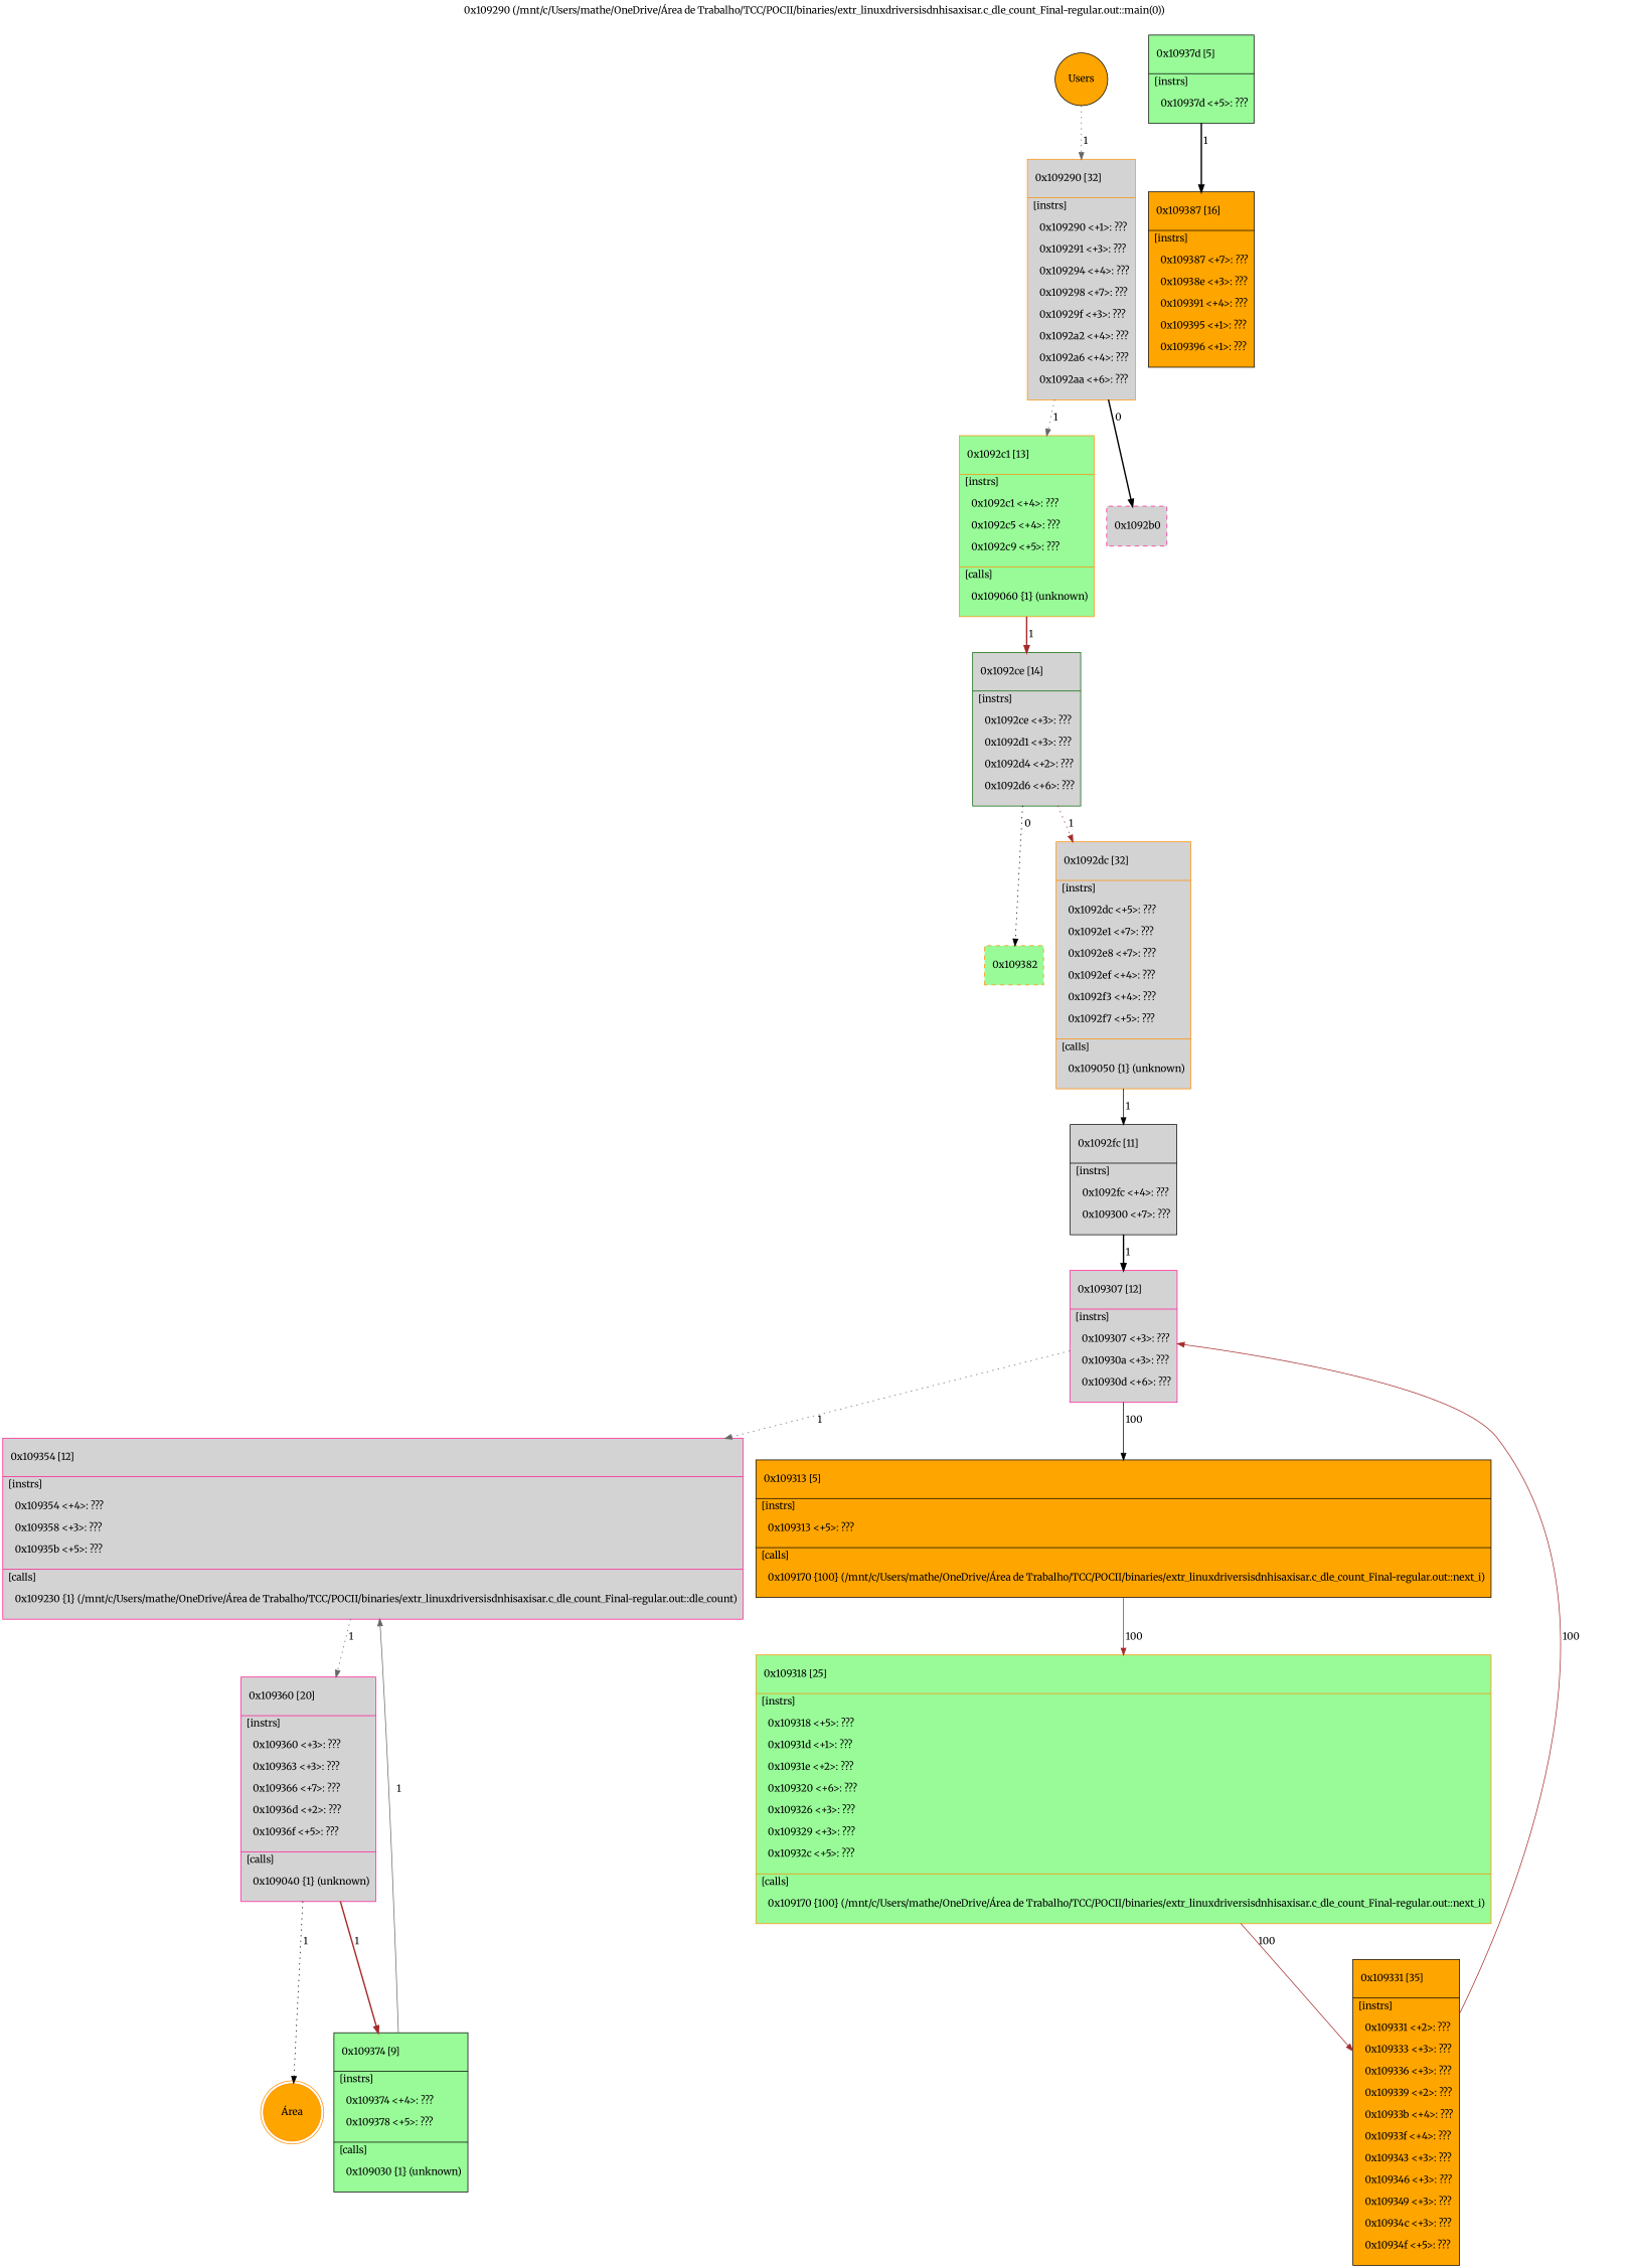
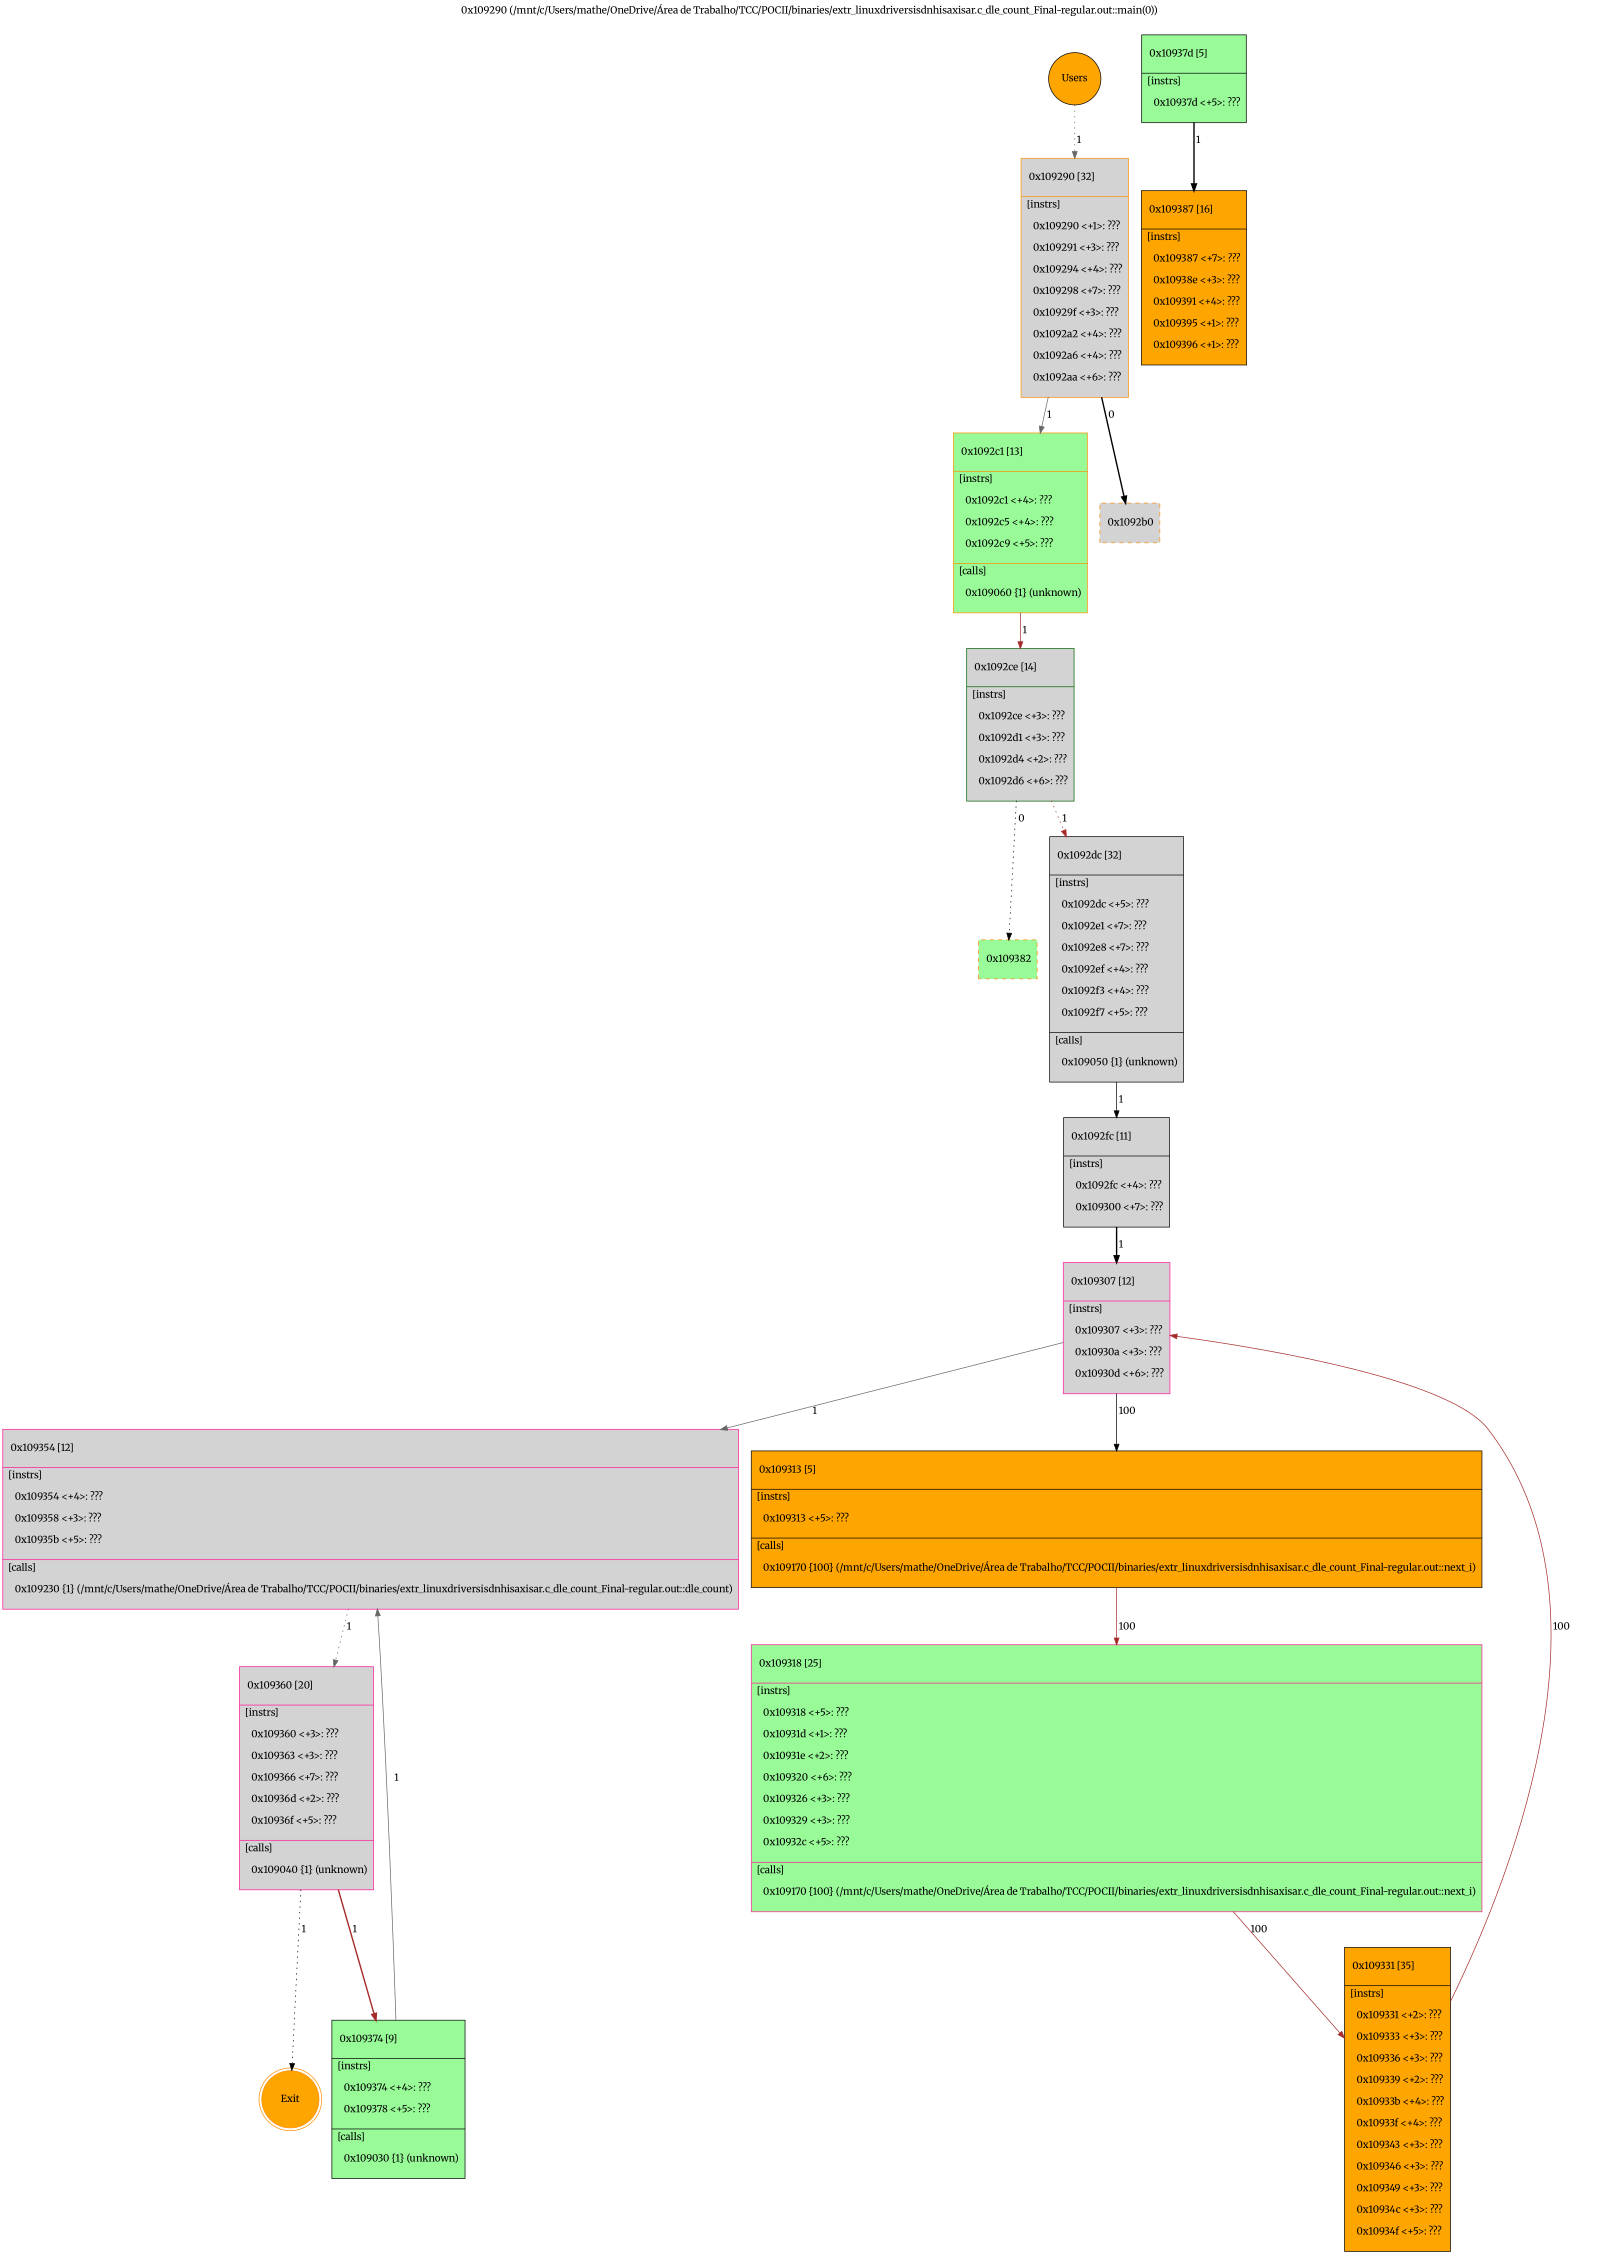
  digraph {
    fontname=Merriweather
    label="0x109290 (/mnt/c/Users/mathe/OneDrive/Área de Trabalho/TCC/POCII/binaries/extr_linuxdriversisdnhisaxisar.c_dle_count_Final-regular.out::main(0))"
    labelloc=t
    node [color=black fillcolor=lightgrey fontname=Merriweather shape=record style=filled]
    edge [color=black fontname=Merriweather style=dotted]
    n1 [fillcolor=orange height=0.3 label=Users shape=circle width=0.3]
    n2 [color=darkorange label="{\n     0x109290 [32]\l\n     | [instrs]\l\n     &nbsp;&nbsp;0x109290 \<+1\>: ???\l\n     &nbsp;&nbsp;0x109291 \<+3\>: ???\l\n     &nbsp;&nbsp;0x109294 \<+4\>: ???\l\n     &nbsp;&nbsp;0x109298 \<+7\>: ???\l\n     &nbsp;&nbsp;0x10929f \<+3\>: ???\l\n     &nbsp;&nbsp;0x1092a2 \<+4\>: ???\l\n     &nbsp;&nbsp;0x1092a6 \<+4\>: ???\l\n     &nbsp;&nbsp;0x1092aa \<+6\>: ???\l\n  }"]
    n3 [color=darkorange fillcolor=palegreen label="{\n     0x1092c1 [13]\l\n     | [instrs]\l\n     &nbsp;&nbsp;0x1092c1 \<+4\>: ???\l\n     &nbsp;&nbsp;0x1092c5 \<+4\>: ???\l\n     &nbsp;&nbsp;0x1092c9 \<+5\>: ???\l\n     | [calls]\l\n     &nbsp;&nbsp;0x109060 \{1\} (unknown)\l\n  }"]
-   n4 [color=deeppink label="{\n     0x1092b0\l\n  }" style="dashed,filled"]
+   n4 [color=darkorange label="{\n     0x1092b0\l\n  }" style="dashed,filled"]
    n5 [color=darkgreen label="{\n     0x1092ce [14]\l\n     | [instrs]\l\n     &nbsp;&nbsp;0x1092ce \<+3\>: ???\l\n     &nbsp;&nbsp;0x1092d1 \<+3\>: ???\l\n     &nbsp;&nbsp;0x1092d4 \<+2\>: ???\l\n     &nbsp;&nbsp;0x1092d6 \<+6\>: ???\l\n  }"]
    n6 [color=darkorange fillcolor=palegreen label="{\n     0x109382\l\n  }" style="dashed,filled"]
-   n7 [color=darkorange label="{\n     0x1092dc [32]\l\n     | [instrs]\l\n     &nbsp;&nbsp;0x1092dc \<+5\>: ???\l\n     &nbsp;&nbsp;0x1092e1 \<+7\>: ???\l\n     &nbsp;&nbsp;0x1092e8 \<+7\>: ???\l\n     &nbsp;&nbsp;0x1092ef \<+4\>: ???\l\n     &nbsp;&nbsp;0x1092f3 \<+4\>: ???\l\n     &nbsp;&nbsp;0x1092f7 \<+5\>: ???\l\n     | [calls]\l\n     &nbsp;&nbsp;0x109050 \{1\} (unknown)\l\n  }"]
+   n7 [label="{\n     0x1092dc [32]\l\n     | [instrs]\l\n     &nbsp;&nbsp;0x1092dc \<+5\>: ???\l\n     &nbsp;&nbsp;0x1092e1 \<+7\>: ???\l\n     &nbsp;&nbsp;0x1092e8 \<+7\>: ???\l\n     &nbsp;&nbsp;0x1092ef \<+4\>: ???\l\n     &nbsp;&nbsp;0x1092f3 \<+4\>: ???\l\n     &nbsp;&nbsp;0x1092f7 \<+5\>: ???\l\n     | [calls]\l\n     &nbsp;&nbsp;0x109050 \{1\} (unknown)\l\n  }"]
    n8 [label="{\n     0x1092fc [11]\l\n     | [instrs]\l\n     &nbsp;&nbsp;0x1092fc \<+4\>: ???\l\n     &nbsp;&nbsp;0x109300 \<+7\>: ???\l\n  }"]
    n9 [color=deeppink label="{\n     0x109307 [12]\l\n     | [instrs]\l\n     &nbsp;&nbsp;0x109307 \<+3\>: ???\l\n     &nbsp;&nbsp;0x10930a \<+3\>: ???\l\n     &nbsp;&nbsp;0x10930d \<+6\>: ???\l\n  }"]
-   Exit [color=darkorange fillcolor=orange height=0.3 peripheries=2 shape=circle width=0.3 label="Área"]
+   Exit [color=darkorange fillcolor=orange height=0.3 peripheries=2 shape=circle width=0.3]
    n11 [color=deeppink label="{\n     0x109354 [12]\l\n     | [instrs]\l\n     &nbsp;&nbsp;0x109354 \<+4\>: ???\l\n     &nbsp;&nbsp;0x109358 \<+3\>: ???\l\n     &nbsp;&nbsp;0x10935b \<+5\>: ???\l\n     | [calls]\l\n     &nbsp;&nbsp;0x109230 \{1\} (/mnt/c/Users/mathe/OneDrive/Área de Trabalho/TCC/POCII/binaries/extr_linuxdriversisdnhisaxisar.c_dle_count_Final-regular.out::dle_count)\l\n  }"]
    n12 [fillcolor=orange label="{\n     0x109313 [5]\l\n     | [instrs]\l\n     &nbsp;&nbsp;0x109313 \<+5\>: ???\l\n     | [calls]\l\n     &nbsp;&nbsp;0x109170 \{100\} (/mnt/c/Users/mathe/OneDrive/Área de Trabalho/TCC/POCII/binaries/extr_linuxdriversisdnhisaxisar.c_dle_count_Final-regular.out::next_i)\l\n  }"]
    n13 [color=deeppink label="{\n     0x109360 [20]\l\n     | [instrs]\l\n     &nbsp;&nbsp;0x109360 \<+3\>: ???\l\n     &nbsp;&nbsp;0x109363 \<+3\>: ???\l\n     &nbsp;&nbsp;0x109366 \<+7\>: ???\l\n     &nbsp;&nbsp;0x10936d \<+2\>: ???\l\n     &nbsp;&nbsp;0x10936f \<+5\>: ???\l\n     | [calls]\l\n     &nbsp;&nbsp;0x109040 \{1\} (unknown)\l\n  }"]
-   n14 [color=darkorange fillcolor=palegreen label="{\n     0x109318 [25]\l\n     | [instrs]\l\n     &nbsp;&nbsp;0x109318 \<+5\>: ???\l\n     &nbsp;&nbsp;0x10931d \<+1\>: ???\l\n     &nbsp;&nbsp;0x10931e \<+2\>: ???\l\n     &nbsp;&nbsp;0x109320 \<+6\>: ???\l\n     &nbsp;&nbsp;0x109326 \<+3\>: ???\l\n     &nbsp;&nbsp;0x109329 \<+3\>: ???\l\n     &nbsp;&nbsp;0x10932c \<+5\>: ???\l\n     | [calls]\l\n     &nbsp;&nbsp;0x109170 \{100\} (/mnt/c/Users/mathe/OneDrive/Área de Trabalho/TCC/POCII/binaries/extr_linuxdriversisdnhisaxisar.c_dle_count_Final-regular.out::next_i)\l\n  }"]
+   n14 [color=deeppink fillcolor=palegreen label="{\n     0x109318 [25]\l\n     | [instrs]\l\n     &nbsp;&nbsp;0x109318 \<+5\>: ???\l\n     &nbsp;&nbsp;0x10931d \<+1\>: ???\l\n     &nbsp;&nbsp;0x10931e \<+2\>: ???\l\n     &nbsp;&nbsp;0x109320 \<+6\>: ???\l\n     &nbsp;&nbsp;0x109326 \<+3\>: ???\l\n     &nbsp;&nbsp;0x109329 \<+3\>: ???\l\n     &nbsp;&nbsp;0x10932c \<+5\>: ???\l\n     | [calls]\l\n     &nbsp;&nbsp;0x109170 \{100\} (/mnt/c/Users/mathe/OneDrive/Área de Trabalho/TCC/POCII/binaries/extr_linuxdriversisdnhisaxisar.c_dle_count_Final-regular.out::next_i)\l\n  }"]
    n15 [fillcolor=palegreen label="{\n     0x109374 [9]\l\n     | [instrs]\l\n     &nbsp;&nbsp;0x109374 \<+4\>: ???\l\n     &nbsp;&nbsp;0x109378 \<+5\>: ???\l\n     | [calls]\l\n     &nbsp;&nbsp;0x109030 \{1\} (unknown)\l\n  }"]
    n16 [fillcolor=orange label="{\n     0x109331 [35]\l\n     | [instrs]\l\n     &nbsp;&nbsp;0x109331 \<+2\>: ???\l\n     &nbsp;&nbsp;0x109333 \<+3\>: ???\l\n     &nbsp;&nbsp;0x109336 \<+3\>: ???\l\n     &nbsp;&nbsp;0x109339 \<+2\>: ???\l\n     &nbsp;&nbsp;0x10933b \<+4\>: ???\l\n     &nbsp;&nbsp;0x10933f \<+4\>: ???\l\n     &nbsp;&nbsp;0x109343 \<+3\>: ???\l\n     &nbsp;&nbsp;0x109346 \<+3\>: ???\l\n     &nbsp;&nbsp;0x109349 \<+3\>: ???\l\n     &nbsp;&nbsp;0x10934c \<+3\>: ???\l\n     &nbsp;&nbsp;0x10934f \<+5\>: ???\l\n  }"]
    n17 [fillcolor=palegreen label="{\n     0x10937d [5]\l\n     | [instrs]\l\n     &nbsp;&nbsp;0x10937d \<+5\>: ???\l\n  }"]
    n18 [fillcolor=orange label="{\n     0x109387 [16]\l\n     | [instrs]\l\n     &nbsp;&nbsp;0x109387 \<+7\>: ???\l\n     &nbsp;&nbsp;0x10938e \<+3\>: ???\l\n     &nbsp;&nbsp;0x109391 \<+4\>: ???\l\n     &nbsp;&nbsp;0x109395 \<+1\>: ???\l\n     &nbsp;&nbsp;0x109396 \<+1\>: ???\l\n  }"]
    n1 -> n2 [color=gray40 label=" 1"]
-   n2 -> n3 [color=gray40 label=" 1"]
+   n2 -> n3 [color=gray40 label=" 1" style=solid]
    n2 -> n4 [label=" 0" style=bold]
-   n3 -> n5 [color=brown label=" 1" style=bold]
+   n3 -> n5 [color=brown label=" 1" style=solid]
    n5 -> n6 [label=" 0"]
    n5 -> n7 [color=brown label=" 1"]
    n7 -> n8 [label=" 1" style=solid]
    n8 -> n9 [label=" 1" style=bold]
-   n9 -> n11 [color=gray40 label=" 1"]
+   n9 -> n11 [color=gray40 label=" 1" style=solid]
    n9 -> n12 [label=" 100" style=solid]
    n11 -> n13 [color=gray40 label=" 1"]
    n12 -> n14 [color=brown label=" 100" style=solid]
    n13 -> Exit [label=" 1"]
    n13 -> n15 [color=brown label=" 1" style=bold]
    n14 -> n16 [color=brown label=" 100" style=solid]
    n15 -> n11 [color=gray40 label=" 1" style=solid]
    n16 -> n9 [color=brown label=" 100" style=solid]
    n17 -> n18 [label=" 1" style=bold]
  }
